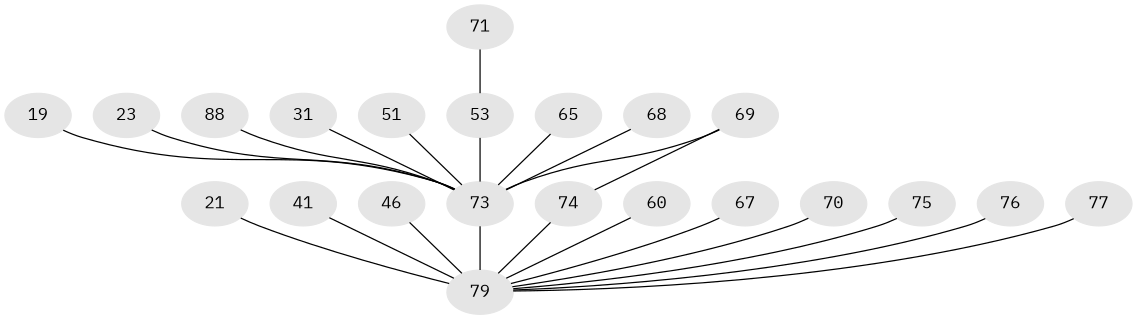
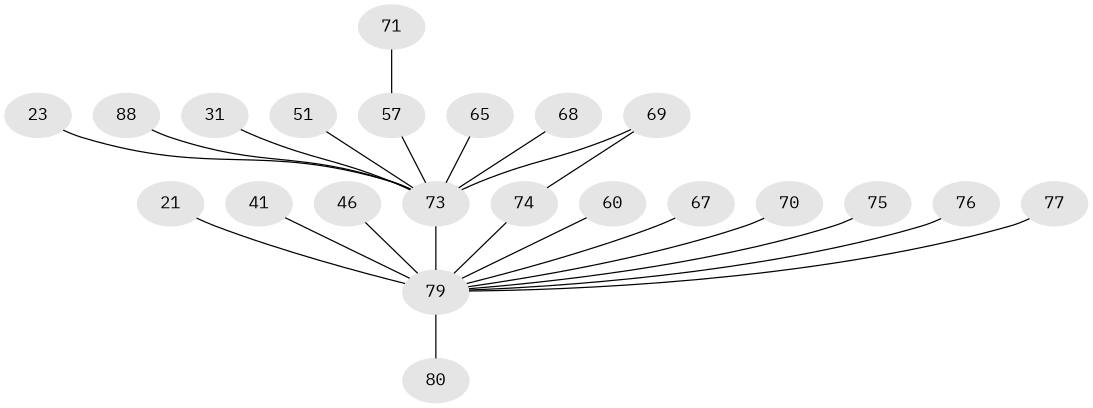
  graph {
    fontname="IBM Plex Mono"
    node [color=gray90 fontname="IBM Plex Mono" style=filled]
    edge [fontname="IBM Plex Mono"]
    73 [super="+40+14+42+72+48+13+17"]
    79 [super="+78+37+1+62+55+11+16+18+36+39+49+50+56+64"]
-   19
+   80
    21
    23
    n7 [label=88]
    n8 [label=31]
    41
    46 [super="+32"]
    51 [super="+44"]
-   53
+   53 [label=57]
    n13 [label=69 super="+24+25"]
    74 [super="+66"]
    60
    65 [super="+57"]
    67 [super="+45"]
    68
    70
    71 [super="+43"]
    75
    76
    77
    73 -- 79 [weight=22]
-   19 -- 73
+   79 -- 80
    21 -- 79 [weight=2]
    23 -- 73
    n7 -- 73
    n8 -- 73
    41 -- 79 [weight=3]
    46 -- 79 [weight=2]
    51 -- 73 [weight=2]
    53 -- 73
    n13 -- 73 [weight=3]
    n13 -- 74
    74 -- 79 [weight=5]
    60 -- 79 [weight=2]
    65 -- 73
    67 -- 79
    68 -- 73
    70 -- 79
    71 -- 53 [weight=3]
    75 -- 79
    76 -- 79
    77 -- 79
  }
